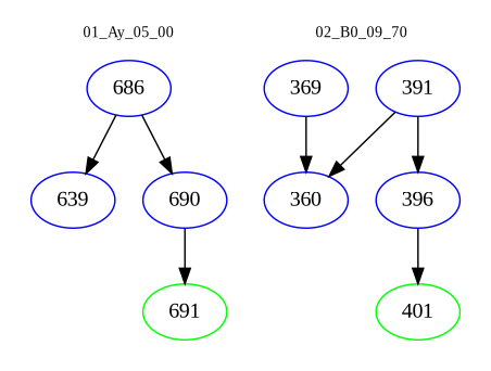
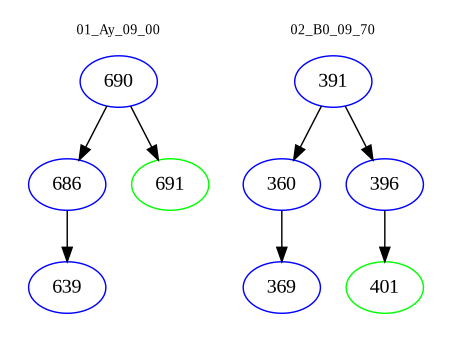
  digraph {
    fontname="Liberation Serif"
    node [color=blue fontname="Liberation Serif"]
    edge [color=black fontname="Liberation Serif"]
    n1 [label=686]
    n2 [label=639]
    n3 [label=690]
    n4 [color=green label=691]
    n5 [label=391]
    n6 [label=360]
    n7 [label=396]
    n8 [label=369]
    n9 [color=green label=401]
    subgraph cluster_1 {
      color=white
      fontsize=10
-     label="01_Ay_05_00"
+     label="01_Ay_09_00"
      n1
      n2
      n3
      n4
    }
    subgraph cluster_2 {
      color=white
      fontsize=10
      label="02_B0_09_70"
      n5
      n6
      n7
      n8
      n9
    }
    n1 -> n2
-   n1 -> n3
+   n3 -> n1
    n3 -> n4
    n5 -> n6
    n5 -> n7
-   n8 -> n6
+   n6 -> n8
    n7 -> n9
  }
